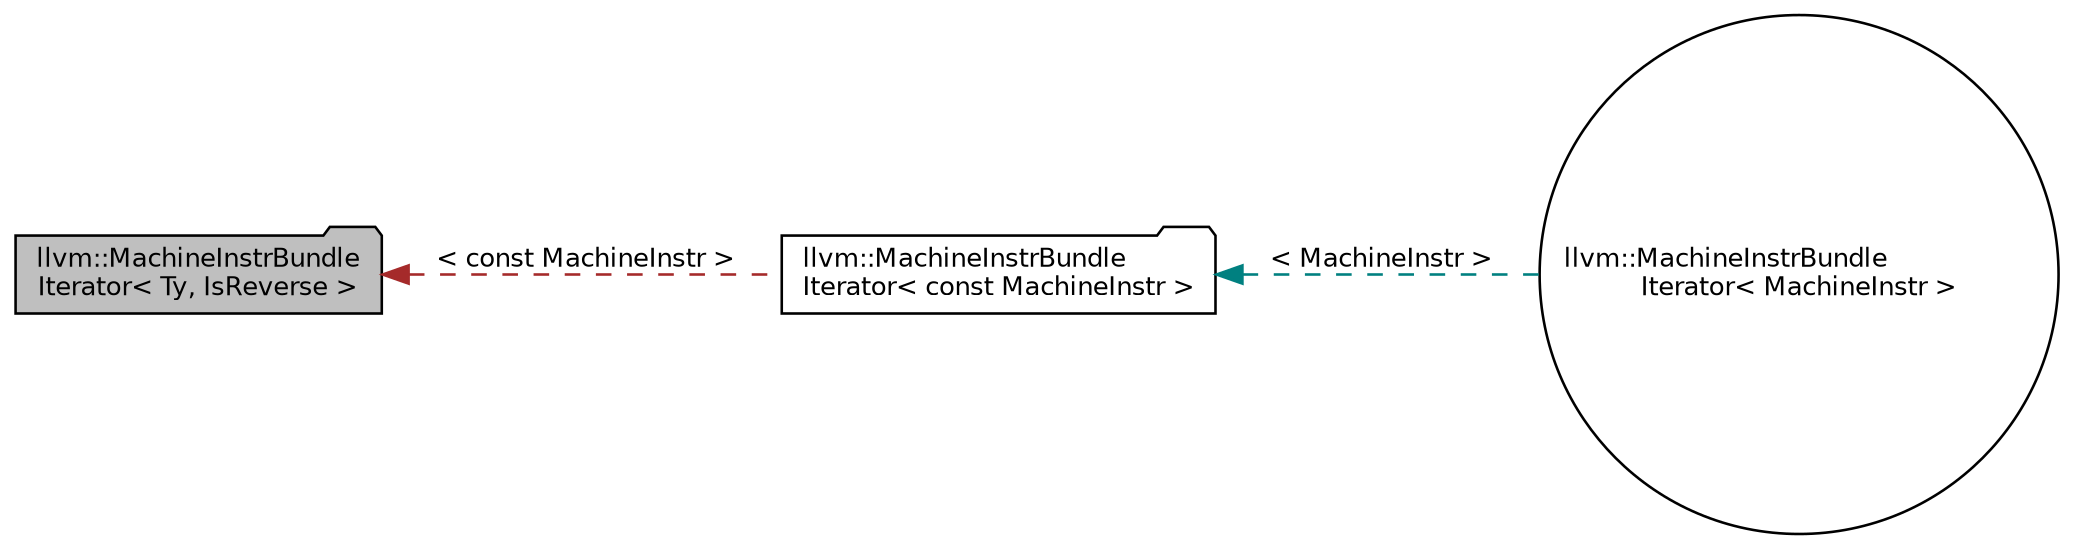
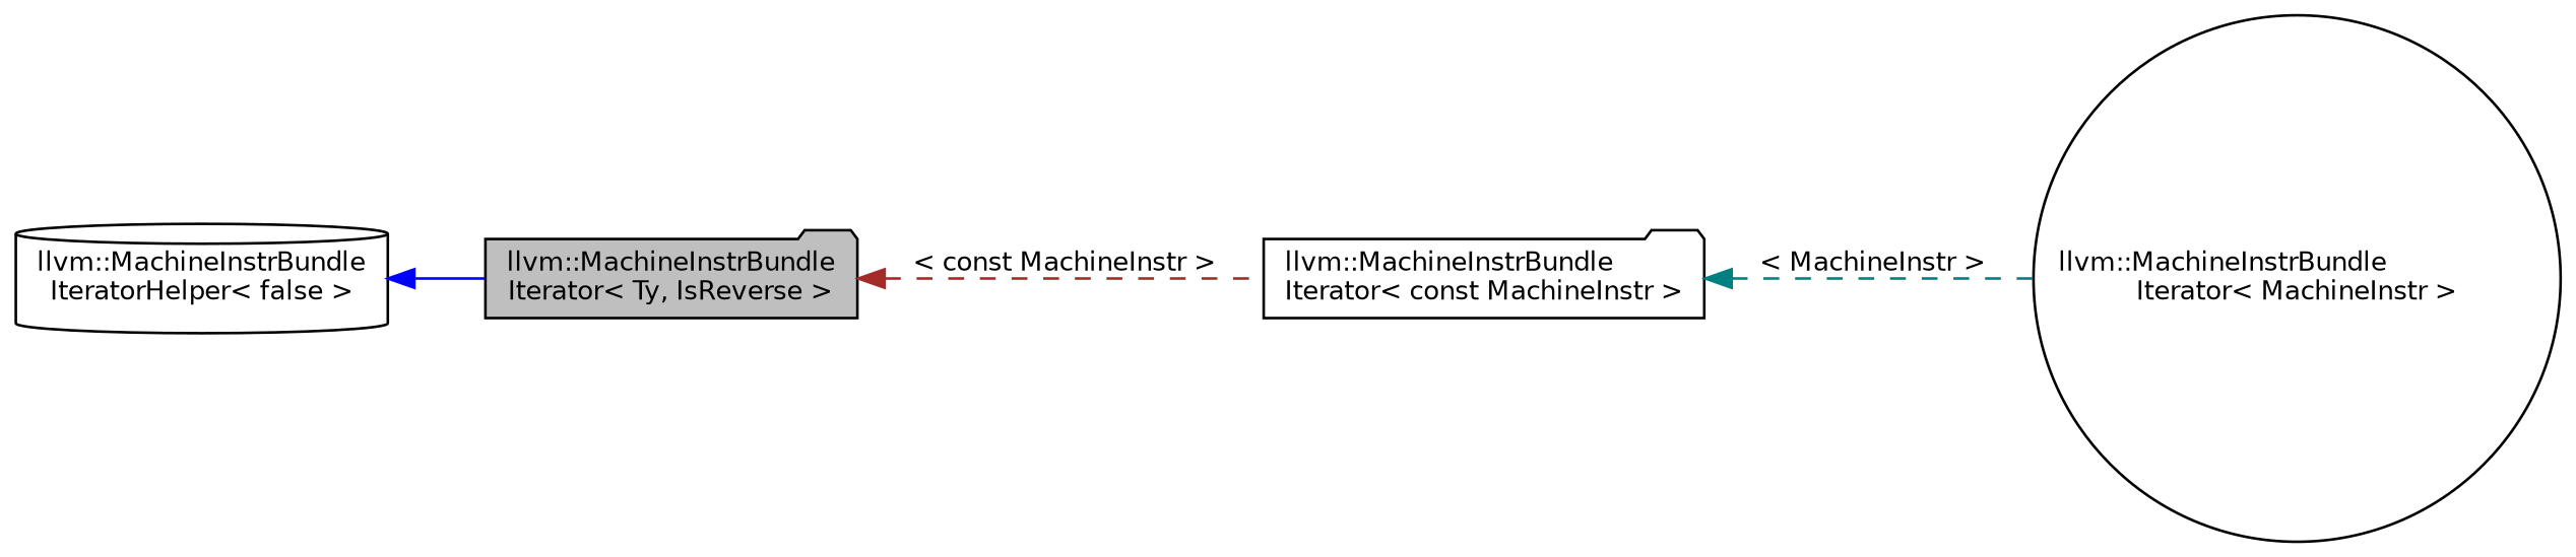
  digraph {
    rankdir=LR
    node [color=black fontname=Helvetica fontsize=10 shape=folder]
    edge [dir=back fontname=Helvetica fontsize=10 labelfontname=Helvetica labelfontsize=10 style=dashed]
    n1 [fillcolor=grey75 fontcolor=black height=0.2 label="llvm::MachineInstrBundle\lIterator\< Ty, IsReverse \>" style=filled width=0.4]
    n2 [height=0.2 label="llvm::MachineInstrBundle\lIterator\< const MachineInstr \>" width=0.4]
    n3 [height=0.2 label="llvm::MachineInstrBundle\lIterator\< MachineInstr \>" shape=circle width=0.4]
+   n4 [height=0.2 label="llvm::MachineInstrBundle\lIteratorHelper\< false \>" shape=cylinder width=0.4]
    n1 -> n2 [color=brown label=" \< const MachineInstr \>"]
    n2 -> n3 [color=teal label=" \< MachineInstr \>"]
+   n4 -> n1 [color=blue style=solid]
  }
